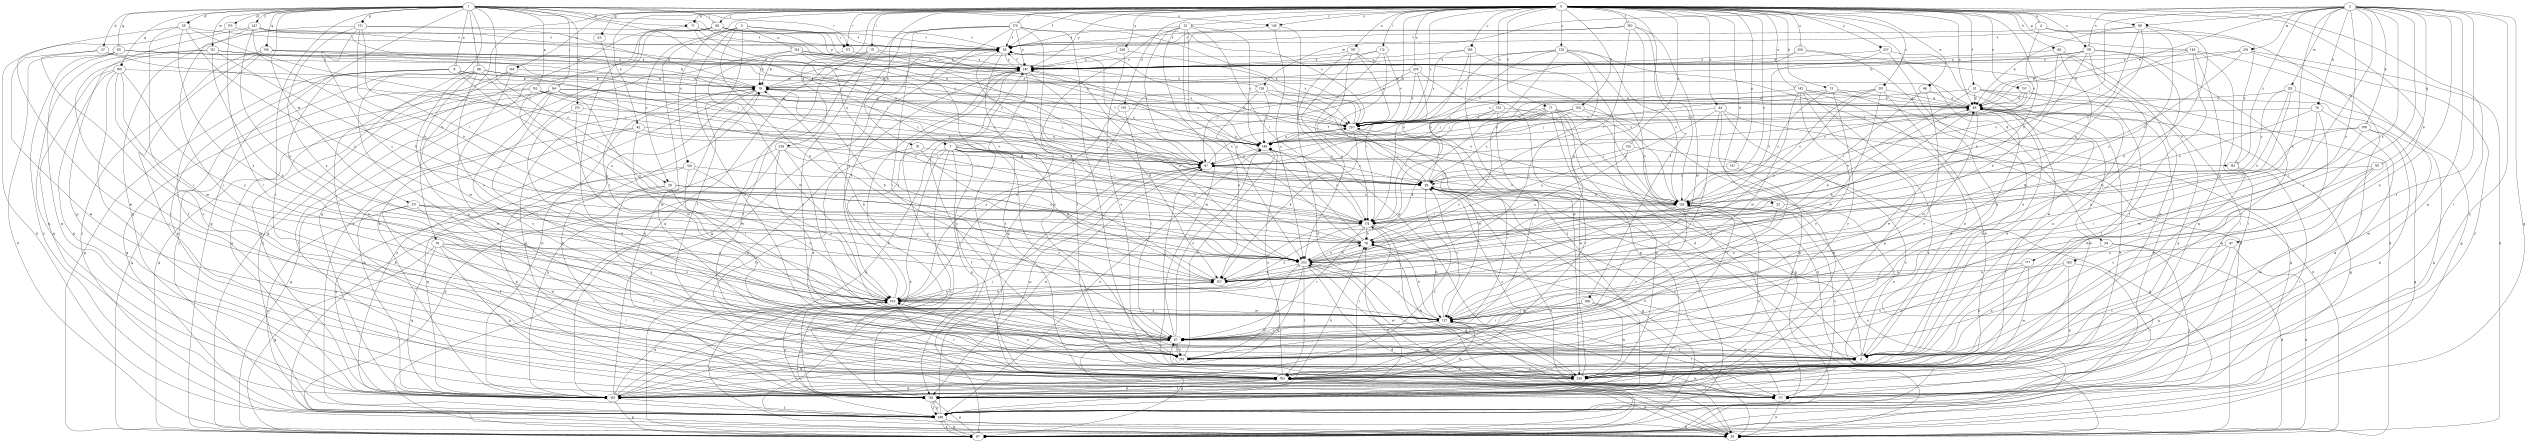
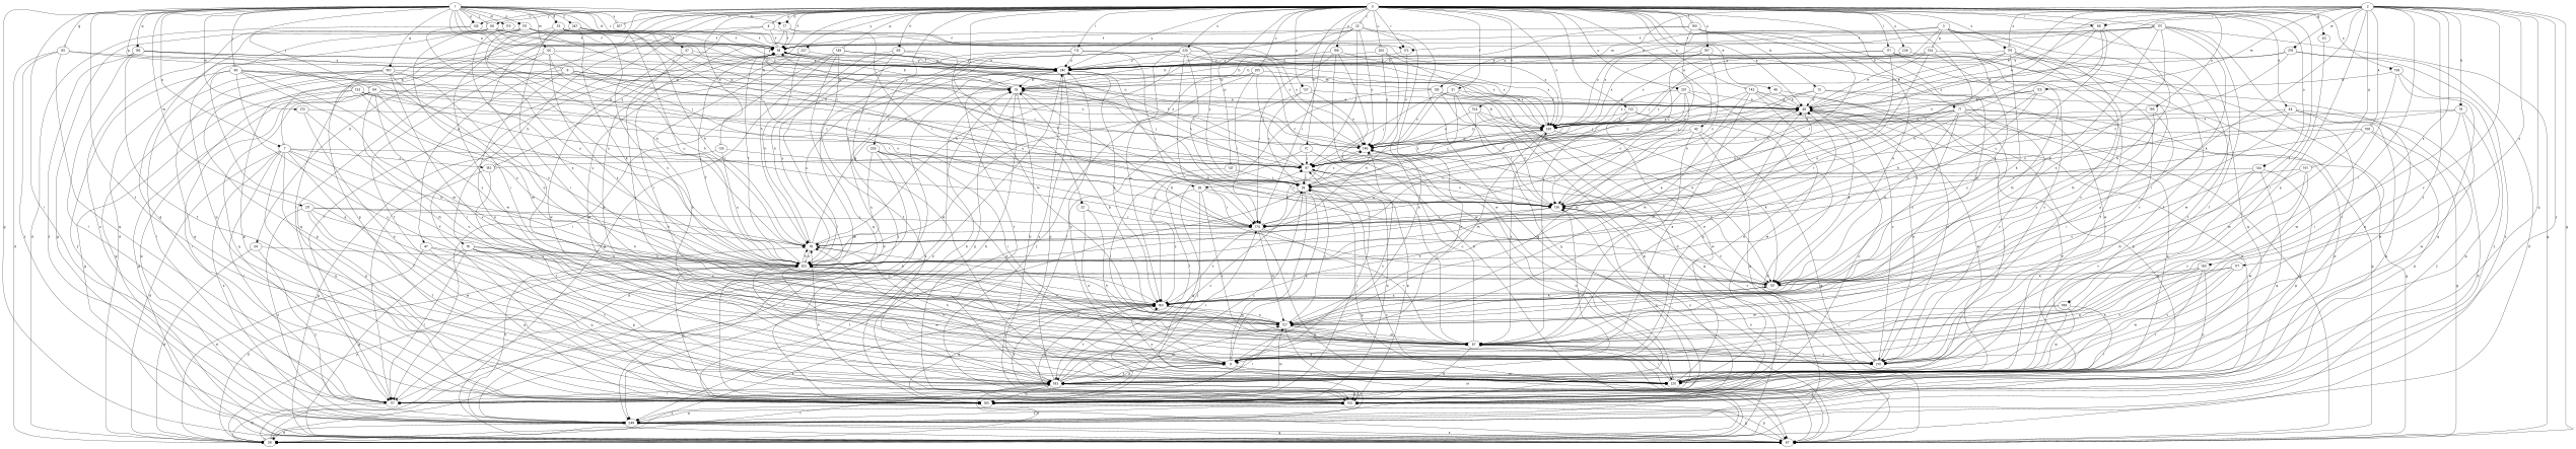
  strict digraph {
    fontname=Inter
    node [fontname=Inter]
    edge [arrowhead=diamond fontname=Inter]
    0
    4
    7
    13
    16
    17
    22
    32
    34
    42
    44
    46
    47
    48
    51
    58
    63
    68
    70
    71
    78
    86
    88
    104
    111
    112
    117
    132
    135
    136
    137
    138
    142
    144
    145
    147
    149
    170
    173
    176
    189
    190
    195
    196
    197
    200
    201
    205
+   207
    225
    230
    236
    237
    239
    240
    146
    182
    193
    97
    165
    210
    249
    38
    155
    67
    183
    202
    87
    174
    29
    220
    9
    107
    127
    19
    1
    8
    28
    35
    37
    65
    94
    96
    119
    120
    151
    153
    156
    160
    211
    213
    247
    126
    2
    18
    106
    125
    161
    177
    180
    218
    3
    154
    0 -> 4 [arrowhead=odot label=a]
    0 -> 7 [arrowhead=odot label=a]
    0 -> 13 [label=b]
    0 -> 16 [label=b]
    0 -> 17 [arrowhead=box label=b]
    0 -> 22 [arrowhead=odot label=c]
    0 -> 32 [arrowhead=box label=d]
    0 -> 34 [label=d]
    0 -> 42 [label=e]
    0 -> 44 [label=e]
    0 -> 46 [arrowhead=box label=e]
    0 -> 47 [label=e]
    0 -> 48 [arrowhead=box label=e]
    0 -> 51 [label=f]
    0 -> 58 [arrowhead=box label=f]
    0 -> 63 [arrowhead=box label=g]
    0 -> 68 [arrowhead=box label=h]
    0 -> 70 [label=h]
    0 -> 71 [arrowhead=box label=h]
    0 -> 78 [arrowhead=box label=h]
    0 -> 86 [label=i]
    0 -> 88 [label=j]
    0 -> 104 [label=k]
    0 -> 111 [label=l]
    0 -> 112 [label=l]
    0 -> 117 [arrowhead=box label=l]
    0 -> 132 [label=n]
    0 -> 135 [arrowhead=odot label=n]
    0 -> 136 [arrowhead=odot label=n]
    0 -> 137 [arrowhead=box label=o]
    0 -> 138 [arrowhead=box label=o]
    0 -> 142 [arrowhead=odot label=o]
    0 -> 144 [arrowhead=box label=o]
    0 -> 145 [label=o]
    0 -> 147 [arrowhead=odot label=p]
    0 -> 149 [arrowhead=odot label=p]
    0 -> 170 [arrowhead=odot label=r]
    0 -> 173 [arrowhead=box label=r]
    0 -> 176 [arrowhead=box label=s]
    0 -> 189 [arrowhead=box label=t]
    0 -> 190 [arrowhead=odot label=t]
    0 -> 195 [label=u]
    0 -> 196 [arrowhead=box label=u]
    0 -> 197 [arrowhead=box label=u]
    0 -> 200 [arrowhead=odot label=u]
    0 -> 201 [arrowhead=box label=u]
    0 -> 205 [arrowhead=odot label=v]
+   0 -> 207 [arrowhead=odot label=v]
    0 -> 225 [label=x]
    0 -> 230 [label=x]
    0 -> 236 [label=y]
    0 -> 237 [arrowhead=box label=y]
    0 -> 239 [label=y]
    0 -> 240 [label=y]
    4 -> 58 [arrowhead=odot label=f]
    4 -> 117 [arrowhead=odot label=l]
    4 -> 146 [label=o]
    4 -> 182 [arrowhead=odot label=s]
    7 -> 78 [arrowhead=odot label=h]
    7 -> 117 [label=l]
    7 -> 182 [label=s]
    7 -> 193 [arrowhead=odot label=t]
    7 -> 97 [label=j]
    7 -> 165 [arrowhead=odot label=q]
    7 -> 210 [label=v]
    7 -> 249 [label=z]
    7 -> 38 [arrowhead=odot label=d]
    7 -> 155 [label=p]
    13 -> 48 [label=e]
    13 -> 136 [arrowhead=odot label=n]
    13 -> 97 [label=j]
    13 -> 210 [arrowhead=odot label=v]
    13 -> 67 [arrowhead=box label=g]
    16 -> 117 [arrowhead=box label=l]
    16 -> 165 [arrowhead=box label=q]
    16 -> 210 [arrowhead=odot label=v]
    16 -> 155 [label=p]
    16 -> 67 [arrowhead=box label=g]
    16 -> 183 [label=s]
    16 -> 202 [arrowhead=box label=u]
    17 -> 58 [arrowhead=box label=f]
    17 -> 87 [arrowhead=odot label=i]
    17 -> 174 [arrowhead=box label=r]
    17 -> 29 [label=c]
    22 -> 58 [arrowhead=box label=f]
    22 -> 78 [arrowhead=odot label=h]
    22 -> 146 [arrowhead=box label=o]
    22 -> 97 [arrowhead=box label=j]
    22 -> 67 [arrowhead=odot label=g]
    22 -> 202 [arrowhead=box label=u]
    22 -> 174 [arrowhead=box label=r]
    22 -> 220 [arrowhead=odot label=w]
    32 -> 87 [label=i]
    32 -> 174 [label=r]
    32 -> 9 [arrowhead=odot label=a]
    34 -> 249 [arrowhead=odot label=z]
    34 -> 38 [arrowhead=box label=d]
    34 -> 202 [arrowhead=odot label=u]
    42 -> 146 [arrowhead=box label=o]
    42 -> 165 [arrowhead=box label=q]
    42 -> 67 [arrowhead=odot label=g]
    42 -> 87 [label=i]
    42 -> 174 [label=r]
    44 -> 230 [arrowhead=box label=x]
    44 -> 249 [label=z]
    44 -> 38 [arrowhead=box label=d]
    44 -> 155 [label=p]
    44 -> 202 [arrowhead=box label=u]
    44 -> 87 [arrowhead=odot label=i]
    46 -> 48 [arrowhead=odot label=e]
    46 -> 210 [label=v]
    46 -> 174 [arrowhead=odot label=r]
    47 -> 193 [label=t]
    47 -> 165 [label=q]
    47 -> 38 [arrowhead=odot label=d]
    47 -> 202 [arrowhead=odot label=u]
    48 -> 230 [arrowhead=odot label=x]
    48 -> 67 [arrowhead=box label=g]
    48 -> 220 [label=w]
    48 -> 9 [arrowhead=odot label=a]
    48 -> 107 [arrowhead=box label=k]
    48 -> 127 [arrowhead=box label=m]
    51 -> 48 [arrowhead=box label=e]
    51 -> 78 [arrowhead=odot label=h]
    51 -> 97 [label=j]
    51 -> 165 [arrowhead=odot label=q]
    51 -> 67 [arrowhead=odot label=g]
    51 -> 9 [arrowhead=box label=a]
    58 -> 240 [label=y]
    58 -> 9 [label=a]
    58 -> 19 [arrowhead=odot label=b]
    63 -> 87 [arrowhead=odot label=i]
    68 -> 78 [arrowhead=odot label=h]
    68 -> 117 [label=l]
    68 -> 240 [arrowhead=box label=y]
    68 -> 220 [label=w]
    68 -> 127 [arrowhead=odot label=m]
    70 -> 193 [arrowhead=box label=t]
    70 -> 97 [label=j]
    70 -> 107 [label=k]
    71 -> 136 [arrowhead=odot label=n]
    71 -> 230 [label=x]
    71 -> 146 [arrowhead=odot label=o]
    71 -> 193 [arrowhead=odot label=t]
    71 -> 165 [arrowhead=box label=q]
    71 -> 155 [label=p]
    71 -> 67 [label=g]
    71 -> 183 [label=s]
    71 -> 174 [label=r]
    71 -> 107 [label=k]
    78 -> 240 [arrowhead=box label=y]
    78 -> 202 [arrowhead=odot label=u]
    86 -> 48 [arrowhead=box label=e]
    86 -> 58 [label=f]
    86 -> 78 [arrowhead=odot label=h]
    86 -> 136 [label=n]
    86 -> 202 [arrowhead=box label=u]
    86 -> 107 [label=k]
    88 -> 58 [arrowhead=box label=f]
    88 -> 240 [arrowhead=odot label=y]
    88 -> 146 [label=o]
    88 -> 165 [label=q]
    88 -> 249 [arrowhead=odot label=z]
    88 -> 67 [arrowhead=odot label=g]
    104 -> 136 [arrowhead=box label=n]
    104 -> 230 [label=x]
    104 -> 146 [label=o]
    104 -> 155 [label=p]
    104 -> 29 [arrowhead=odot label=c]
    111 -> 240 [label=y]
    111 -> 193 [arrowhead=odot label=t]
    111 -> 165 [arrowhead=odot label=q]
    111 -> 210 [arrowhead=odot label=v]
    111 -> 174 [arrowhead=box label=r]
    111 -> 19 [label=b]
    112 -> 230 [arrowhead=odot label=x]
    112 -> 240 [arrowhead=box label=y]
    112 -> 249 [label=z]
    112 -> 202 [label=u]
    112 -> 174 [arrowhead=box label=r]
    117 -> 48 [label=e]
    117 -> 136 [arrowhead=box label=n]
    117 -> 38 [label=d]
    117 -> 29 [arrowhead=odot label=c]
    132 -> 230 [label=x]
    132 -> 146 [arrowhead=box label=o]
    132 -> 38 [arrowhead=odot label=d]
    132 -> 87 [arrowhead=box label=i]
    132 -> 220 [arrowhead=odot label=w]
    135 -> 97 [label=j]
    135 -> 67 [label=g]
    135 -> 202 [arrowhead=odot label=u]
    136 -> 58 [arrowhead=box label=f]
    136 -> 193 [label=t]
    136 -> 210 [arrowhead=odot label=v]
    136 -> 183 [label=s]
    136 -> 174 [arrowhead=odot label=r]
    137 -> 48 [arrowhead=box label=e]
    137 -> 146 [arrowhead=box label=o]
    137 -> 193 [arrowhead=odot label=t]
    137 -> 29 [arrowhead=odot label=c]
    138 -> 165 [arrowhead=box label=q]
    138 -> 249 [label=z]
    138 -> 220 [label=w]
    138 -> 19 [arrowhead=box label=b]
    142 -> 48 [arrowhead=odot label=e]
    142 -> 97 [arrowhead=odot label=j]
    142 -> 210 [label=v]
    142 -> 249 [label=z]
    142 -> 155 [arrowhead=odot label=p]
    142 -> 9 [label=a]
    142 -> 127 [arrowhead=odot label=m]
    144 -> 165 [label=q]
    144 -> 210 [arrowhead=box label=v]
    144 -> 155 [arrowhead=box label=p]
    144 -> 183 [arrowhead=box label=s]
    144 -> 29 [arrowhead=odot label=c]
    145 -> 58 [label=f]
    145 -> 38 [arrowhead=box label=d]
    145 -> 202 [label=u]
    147 -> 87 [label=i]
    147 -> 29 [label=c]
    149 -> 117 [arrowhead=box label=l]
    149 -> 136 [label=n]
    149 -> 240 [arrowhead=odot label=y]
    149 -> 193 [label=t]
    149 -> 165 [label=q]
    149 -> 67 [arrowhead=box label=g]
    170 -> 58 [label=f]
    170 -> 117 [arrowhead=box label=l]
    170 -> 230 [arrowhead=odot label=x]
    170 -> 240 [arrowhead=box label=y]
    170 -> 193 [arrowhead=odot label=t]
    170 -> 67 [label=g]
    170 -> 183 [arrowhead=box label=s]
    170 -> 87 [label=i]
    170 -> 107 [arrowhead=odot label=k]
    173 -> 146 [arrowhead=box label=o]
    173 -> 19 [arrowhead=box label=b]
    176 -> 48 [arrowhead=odot label=e]
    176 -> 240 [arrowhead=box label=y]
    176 -> 193 [label=t]
    176 -> 9 [arrowhead=box label=a]
    176 -> 107 [label=k]
    176 -> 127 [label=m]
    176 -> 19 [arrowhead=odot label=b]
    189 -> 117 [label=l]
    189 -> 87 [arrowhead=box label=i]
    189 -> 220 [arrowhead=box label=w]
    189 -> 127 [arrowhead=box label=m]
    190 -> 58 [arrowhead=odot label=f]
    190 -> 136 [label=n]
    190 -> 174 [label=r]
    190 -> 107 [arrowhead=odot label=k]
    190 -> 127 [arrowhead=box label=m]
    190 -> 19 [arrowhead=odot label=b]
    195 -> 230 [label=x]
    195 -> 183 [arrowhead=odot label=s]
    195 -> 87 [label=i]
    196 -> 230 [arrowhead=box label=x]
    196 -> 240 [arrowhead=odot label=y]
    196 -> 38 [arrowhead=box label=d]
    196 -> 174 [label=r]
    196 -> 220 [label=w]
    197 -> 136 [label=n]
    197 -> 230 [arrowhead=box label=x]
    197 -> 240 [label=y]
    197 -> 29 [arrowhead=box label=c]
    197 -> 220 [label=w]
    200 -> 240 [arrowhead=odot label=y]
    200 -> 146 [arrowhead=box label=o]
    200 -> 38 [arrowhead=box label=d]
    200 -> 9 [arrowhead=odot label=a]
    201 -> 48 [arrowhead=odot label=e]
    201 -> 136 [arrowhead=box label=n]
    201 -> 230 [label=x]
    201 -> 202 [label=u]
    201 -> 220 [arrowhead=odot label=w]
    201 -> 127 [label=m]
    205 -> 230 [arrowhead=box label=x]
    205 -> 97 [label=j]
    205 -> 249 [label=z]
    205 -> 174 [label=r]
    205 -> 19 [arrowhead=box label=b]
    225 -> 136 [arrowhead=odot label=n]
    225 -> 230 [arrowhead=box label=x]
    225 -> 240 [arrowhead=odot label=y]
    225 -> 249 [arrowhead=box label=z]
    225 -> 38 [arrowhead=odot label=d]
    225 -> 183 [arrowhead=box label=s]
    225 -> 174 [label=r]
    225 -> 29 [arrowhead=odot label=c]
    230 -> 146 [arrowhead=odot label=o]
    230 -> 29 [arrowhead=odot label=c]
    230 -> 107 [arrowhead=box label=k]
    230 -> 127 [arrowhead=box label=m]
    230 -> 19 [arrowhead=box label=b]
    236 -> 230 [arrowhead=odot label=x]
    236 -> 240 [arrowhead=odot label=y]
    236 -> 210 [label=v]
    237 -> 78 [label=h]
    237 -> 240 [arrowhead=box label=y]
    237 -> 220 [label=w]
    237 -> 9 [arrowhead=box label=a]
    239 -> 97 [label=j]
    239 -> 165 [arrowhead=box label=q]
    239 -> 38 [arrowhead=odot label=d]
    239 -> 202 [arrowhead=box label=u]
    239 -> 87 [arrowhead=box label=i]
    239 -> 9 [label=a]
    240 -> 58 [label=f]
    240 -> 193 [arrowhead=box label=t]
    240 -> 155 [label=p]
    240 -> 183 [arrowhead=box label=s]
    240 -> 202 [arrowhead=box label=u]
    240 -> 107 [label=k]
    240 -> 19 [arrowhead=box label=b]
    146 -> 97 [label=j]
    146 -> 210 [arrowhead=odot label=v]
    146 -> 29 [label=c]
    182 -> 117 [arrowhead=box label=l]
    182 -> 193 [label=t]
    193 -> 117 [arrowhead=odot label=l]
    193 -> 146 [arrowhead=box label=o]
    193 -> 165 [arrowhead=box label=q]
    193 -> 38 [arrowhead=box label=d]
    193 -> 155 [arrowhead=box label=p]
    193 -> 174 [label=r]
    193 -> 29 [arrowhead=box label=c]
    193 -> 9 [label=a]
    193 -> 127 [label=m]
    193 -> 19 [arrowhead=odot label=b]
    97 -> 58 [label=f]
    97 -> 136 [arrowhead=box label=n]
    97 -> 230 [arrowhead=box label=x]
    97 -> 165 [label=q]
    97 -> 155 [label=p]
    97 -> 29 [arrowhead=box label=c]
    165 -> 58 [label=f]
    165 -> 97 [label=j]
    165 -> 249 [label=z]
    165 -> 67 [label=g]
    165 -> 29 [arrowhead=odot label=c]
    165 -> 127 [label=m]
    165 -> 19 [arrowhead=box label=b]
    210 -> 48 [arrowhead=odot label=e]
    210 -> 202 [arrowhead=odot label=u]
    210 -> 87 [arrowhead=odot label=i]
    249 -> 78 [label=h]
    249 -> 146 [arrowhead=odot label=o]
    249 -> 97 [arrowhead=box label=j]
    249 -> 38 [arrowhead=box label=d]
    249 -> 155 [arrowhead=odot label=p]
    249 -> 67 [arrowhead=odot label=g]
    38 -> 193 [label=t]
    38 -> 183 [arrowhead=box label=s]
    38 -> 202 [label=u]
    38 -> 127 [arrowhead=odot label=m]
    38 -> 19 [arrowhead=box label=b]
    155 -> 48 [arrowhead=box label=e]
    155 -> 78 [label=h]
    155 -> 136 [arrowhead=box label=n]
    155 -> 240 [arrowhead=odot label=y]
    155 -> 193 [arrowhead=odot label=t]
    155 -> 249 [arrowhead=box label=z]
    155 -> 183 [arrowhead=box label=s]
    155 -> 19 [arrowhead=odot label=b]
    67 -> 136 [arrowhead=odot label=n]
    67 -> 240 [label=y]
    67 -> 249 [arrowhead=odot label=z]
    67 -> 155 [arrowhead=odot label=p]
    67 -> 29 [label=c]
    183 -> 58 [arrowhead=box label=f]
    183 -> 193 [label=t]
    183 -> 165 [arrowhead=odot label=q]
    183 -> 155 [label=p]
    183 -> 107 [label=k]
    183 -> 127 [arrowhead=box label=m]
    202 -> 48 [label=e]
    202 -> 58 [arrowhead=odot label=f]
    202 -> 78 [label=h]
    202 -> 193 [label=t]
    202 -> 165 [arrowhead=box label=q]
    202 -> 38 [arrowhead=box label=d]
    202 -> 220 [label=w]
    202 -> 107 [arrowhead=odot label=k]
    87 -> 48 [arrowhead=box label=e]
    87 -> 230 [label=x]
    87 -> 146 [arrowhead=box label=o]
    87 -> 97 [label=j]
    87 -> 165 [arrowhead=odot label=q]
    87 -> 210 [arrowhead=box label=v]
    87 -> 67 [label=g]
    87 -> 174 [arrowhead=odot label=r]
    87 -> 9 [arrowhead=box label=a]
    87 -> 127 [arrowhead=odot label=m]
    174 -> 78 [arrowhead=box label=h]
    174 -> 146 [arrowhead=box label=o]
    174 -> 67 [arrowhead=box label=g]
    174 -> 183 [arrowhead=box label=s]
    174 -> 127 [label=m]
    29 -> 136 [label=n]
    29 -> 67 [label=g]
    29 -> 9 [arrowhead=odot label=a]
    220 -> 78 [arrowhead=box label=h]
    220 -> 240 [label=y]
    220 -> 183 [arrowhead=box label=s]
    220 -> 87 [arrowhead=box label=i]
    9 -> 48 [arrowhead=box label=e]
    9 -> 78 [label=h]
    9 -> 193 [label=t]
    9 -> 29 [arrowhead=odot label=c]
    9 -> 220 [arrowhead=odot label=w]
    107 -> 183 [arrowhead=odot label=s]
    107 -> 19 [arrowhead=odot label=b]
    127 -> 78 [arrowhead=odot label=h]
    127 -> 117 [label=l]
    127 -> 183 [arrowhead=odot label=s]
    127 -> 202 [label=u]
    127 -> 87 [arrowhead=odot label=i]
    127 -> 29 [label=c]
    127 -> 19 [label=b]
    19 -> 48 [arrowhead=box label=e]
    19 -> 97 [arrowhead=box label=j]
    19 -> 249 [arrowhead=box label=z]
    19 -> 155 [label=p]
    1 -> 7 [arrowhead=box label=a]
    1 -> 17 [arrowhead=box label=b]
    1 -> 88 [arrowhead=odot label=j]
    1 -> 117 [label=l]
    1 -> 145 [arrowhead=box label=o]
    1 -> 173 [label=r]
+   1 -> 207 [arrowhead=odot label=v]
    1 -> 230 [arrowhead=box label=x]
    1 -> 146 [arrowhead=odot label=o]
    1 -> 193 [label=t]
    1 -> 67 [arrowhead=box label=g]
    1 -> 8 [arrowhead=odot label=a]
    1 -> 28 [label=c]
    1 -> 35 [arrowhead=box label=d]
    1 -> 37 [label=d]
    1 -> 65 [arrowhead=odot label=g]
    1 -> 94 [arrowhead=odot label=j]
    1 -> 96 [arrowhead=odot label=j]
    1 -> 119 [label=m]
    1 -> 120 [label=m]
    1 -> 151 [arrowhead=box label=p]
    1 -> 153 [arrowhead=odot label=p]
    1 -> 156 [arrowhead=box label=q]
    1 -> 160 [arrowhead=box label=q]
    1 -> 211 [label=w]
    1 -> 213 [label=w]
    1 -> 247 [label=z]
    8 -> 146 [arrowhead=odot label=o]
    8 -> 155 [label=p]
    8 -> 67 [arrowhead=odot label=g]
    8 -> 174 [label=r]
    8 -> 9 [label=a]
    8 -> 19 [arrowhead=box label=b]
    8 -> 126 [arrowhead=odot label=m]
    28 -> 136 [arrowhead=odot label=n]
    28 -> 165 [arrowhead=box label=q]
    28 -> 210 [label=v]
    28 -> 183 [arrowhead=odot label=s]
    28 -> 174 [label=r]
    35 -> 58 [arrowhead=box label=f]
    35 -> 136 [label=n]
    35 -> 183 [arrowhead=box label=s]
    35 -> 202 [arrowhead=odot label=u]
    35 -> 87 [arrowhead=box label=i]
    35 -> 220 [arrowhead=box label=w]
    37 -> 240 [arrowhead=odot label=y]
    37 -> 87 [label=i]
    37 -> 29 [arrowhead=odot label=c]
    37 -> 220 [arrowhead=box label=w]
    65 -> 240 [arrowhead=box label=y]
    65 -> 146 [label=o]
    65 -> 165 [arrowhead=odot label=q]
    65 -> 249 [label=z]
    65 -> 38 [arrowhead=odot label=d]
    94 -> 48 [arrowhead=box label=e]
    94 -> 117 [label=l]
    94 -> 230 [arrowhead=box label=x]
    94 -> 165 [arrowhead=odot label=q]
    94 -> 210 [arrowhead=odot label=v]
    94 -> 67 [arrowhead=odot label=g]
    94 -> 202 [arrowhead=box label=u]
    94 -> 87 [arrowhead=odot label=i]
    94 -> 174 [arrowhead=box label=r]
    96 -> 210 [arrowhead=box label=v]
    96 -> 249 [label=z]
    96 -> 183 [arrowhead=odot label=s]
    96 -> 202 [arrowhead=odot label=u]
    96 -> 29 [arrowhead=odot label=c]
    96 -> 9 [arrowhead=odot label=a]
    96 -> 127 [label=m]
    96 -> 19 [arrowhead=box label=b]
    119 -> 58 [arrowhead=box label=f]
    119 -> 38 [label=d]
    119 -> 87 [arrowhead=box label=i]
    120 -> 78 [label=h]
    120 -> 240 [label=y]
    120 -> 193 [label=t]
    120 -> 97 [arrowhead=odot label=j]
    120 -> 165 [arrowhead=box label=q]
    120 -> 183 [arrowhead=box label=s]
    151 -> 58 [arrowhead=box label=f]
    151 -> 78 [arrowhead=odot label=h]
    151 -> 165 [label=q]
    151 -> 183 [arrowhead=box label=s]
    151 -> 202 [arrowhead=box label=u]
    151 -> 174 [arrowhead=odot label=r]
    151 -> 19 [arrowhead=odot label=b]
    153 -> 48 [arrowhead=box label=e]
    153 -> 136 [label=n]
    153 -> 249 [arrowhead=box label=q]
    153 -> 67 [arrowhead=odot label=g]
    153 -> 202 [arrowhead=odot label=u]
    153 -> 29 [arrowhead=odot label=c]
    156 -> 117 [arrowhead=odot label=l]
    156 -> 240 [label=y]
    156 -> 193 [label=t]
    156 -> 97 [label=j]
    156 -> 249 [arrowhead=box label=z]
    156 -> 19 [label=b]
    160 -> 117 [arrowhead=odot label=l]
    160 -> 165 [label=q]
    160 -> 210 [arrowhead=box label=v]
    160 -> 155 [arrowhead=odot label=p]
    160 -> 183 [label=s]
    160 -> 127 [arrowhead=odot label=m]
    160 -> 19 [arrowhead=odot label=b]
    211 -> 78 [arrowhead=odot label=h]
    211 -> 193 [arrowhead=box label=t]
    211 -> 249 [arrowhead=odot label=z]
    211 -> 174 [arrowhead=odot label=r]
    211 -> 220 [label=w]
    211 -> 107 [label=k]
    213 -> 230 [label=x]
    213 -> 9 [arrowhead=box label=a]
    213 -> 127 [arrowhead=box label=m]
    247 -> 58 [label=f]
    247 -> 78 [arrowhead=odot label=h]
    247 -> 230 [label=x]
    247 -> 146 [arrowhead=odot label=o]
    247 -> 155 [arrowhead=box label=p]
    247 -> 87 [arrowhead=odot label=i]
    247 -> 107 [arrowhead=odot label=k]
    126 -> 48 [arrowhead=box label=e]
    126 -> 136 [arrowhead=box label=n]
    126 -> 146 [arrowhead=box label=o]
    126 -> 183 [arrowhead=box label=s]
    126 -> 107 [label=k]
    2 -> 48 [label=e]
    2 -> 86 [arrowhead=box label=i]
    2 -> 176 [arrowhead=odot label=s]
    2 -> 182 [arrowhead=odot label=s]
    2 -> 193 [label=t]
    2 -> 97 [arrowhead=box label=j]
    2 -> 165 [label=q]
    2 -> 210 [label=v]
    2 -> 249 [arrowhead=box label=z]
    2 -> 67 [arrowhead=odot label=g]
    2 -> 87 [arrowhead=odot label=i]
    2 -> 9 [arrowhead=odot label=a]
    2 -> 107 [arrowhead=odot label=k]
    2 -> 126 [label=m]
    2 -> 18 [arrowhead=box label=b]
    2 -> 106 [arrowhead=odot label=k]
    2 -> 125 [label=m]
    2 -> 161 [arrowhead=odot label=q]
    2 -> 177 [label=s]
    2 -> 180 [arrowhead=box label=s]
    2 -> 218 [arrowhead=box label=w]
    18 -> 136 [arrowhead=box label=n]
    18 -> 230 [arrowhead=box label=x]
    18 -> 165 [arrowhead=box label=q]
    18 -> 87 [arrowhead=box label=i]
    18 -> 220 [label=w]
    106 -> 146 [label=o]
    106 -> 155 [arrowhead=odot label=p]
    106 -> 67 [arrowhead=box label=g]
    106 -> 174 [label=r]
    106 -> 127 [label=m]
    125 -> 48 [arrowhead=box label=e]
    125 -> 78 [arrowhead=odot label=h]
    125 -> 202 [label=u]
    125 -> 29 [arrowhead=box label=c]
    125 -> 220 [arrowhead=box label=w]
    161 -> 210 [label=v]
    161 -> 29 [label=c]
    161 -> 220 [arrowhead=box label=w]
    161 -> 127 [label=m]
    177 -> 210 [arrowhead=box label=v]
    177 -> 220 [label=w]
    177 -> 9 [arrowhead=box label=a]
    177 -> 107 [label=k]
    180 -> 117 [arrowhead=odot label=l]
    180 -> 210 [arrowhead=odot label=v]
    180 -> 155 [label=p]
    180 -> 9 [label=a]
    180 -> 107 [arrowhead=odot label=k]
    218 -> 48 [arrowhead=odot label=e]
    218 -> 136 [arrowhead=box label=n]
    218 -> 240 [arrowhead=odot label=y]
    218 -> 249 [label=z]
    218 -> 38 [arrowhead=box label=d]
    3 -> 173 [arrowhead=box label=r]
    3 -> 230 [label=x]
    3 -> 193 [arrowhead=odot label=t]
    3 -> 210 [arrowhead=odot label=v]
    3 -> 220 [arrowhead=odot label=w]
    3 -> 107 [arrowhead=box label=k]
    3 -> 28 [label=c]
    3 -> 154 [arrowhead=odot label=p]
    154 -> 48 [arrowhead=odot label=e]
    154 -> 240 [arrowhead=box label=y]
    154 -> 97 [label=j]
    154 -> 165 [arrowhead=odot label=q]
    154 -> 202 [arrowhead=box label=u]
    154 -> 127 [arrowhead=box label=m]
  }
